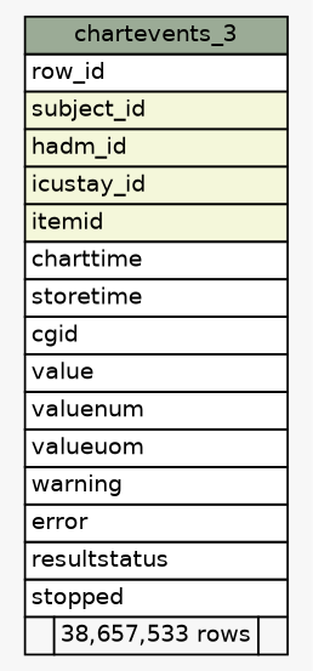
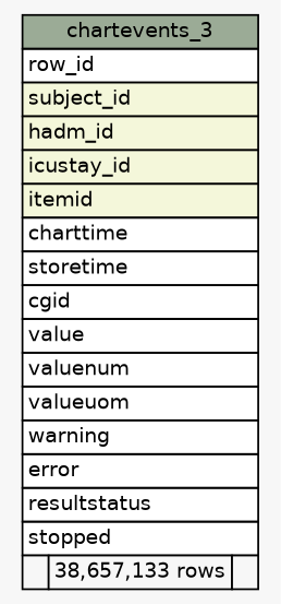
  digraph {
    bgcolor="#f7f7f7"
    fontname=Helvetica
    fontsize=11
    nodesep=0.18
    rankdir=TB
    ranksep=0.46
-   n1 [fontname=Helvetica fontsize=11 label=<     <TABLE BORDER="0" CELLBORDER="1" CELLSPACING="0" BGCOLOR="#ffffff">       <TR><TD COLSPAN="3" BGCOLOR="#9bab96" ALIGN="CENTER">chartevents_3</TD></TR>       <TR><TD PORT="row_id" COLSPAN="3" ALIGN="LEFT">row_id</TD></TR>       <TR><TD PORT="subject_id" COLSPAN="3" BGCOLOR="#f4f7da" ALIGN="LEFT">subject_id</TD></TR>       <TR><TD PORT="hadm_id" COLSPAN="3" BGCOLOR="#f4f7da" ALIGN="LEFT">hadm_id</TD></TR>       <TR><TD PORT="icustay_id" COLSPAN="3" BGCOLOR="#f4f7da" ALIGN="LEFT">icustay_id</TD></TR>       <TR><TD PORT="itemid" COLSPAN="3" BGCOLOR="#f4f7da" ALIGN="LEFT">itemid</TD></TR>       <TR><TD PORT="charttime" COLSPAN="3" ALIGN="LEFT">charttime</TD></TR>       <TR><TD PORT="storetime" COLSPAN="3" ALIGN="LEFT">storetime</TD></TR>       <TR><TD PORT="cgid" COLSPAN="3" ALIGN="LEFT">cgid</TD></TR>       <TR><TD PORT="value" COLSPAN="3" ALIGN="LEFT">value</TD></TR>       <TR><TD PORT="valuenum" COLSPAN="3" ALIGN="LEFT">valuenum</TD></TR>       <TR><TD PORT="valueuom" COLSPAN="3" ALIGN="LEFT">valueuom</TD></TR>       <TR><TD PORT="warning" COLSPAN="3" ALIGN="LEFT">warning</TD></TR>       <TR><TD PORT="error" COLSPAN="3" ALIGN="LEFT">error</TD></TR>       <TR><TD PORT="resultstatus" COLSPAN="3" ALIGN="LEFT">resultstatus</TD></TR>       <TR><TD PORT="stopped" COLSPAN="3" ALIGN="LEFT">stopped</TD></TR>       <TR><TD ALIGN="LEFT" BGCOLOR="#f7f7f7">  </TD><TD ALIGN="RIGHT" BGCOLOR="#f7f7f7">38,657,533 rows</TD><TD ALIGN="RIGHT" BGCOLOR="#f7f7f7">  </TD></TR>     </TABLE>> shape=plaintext]
+   n1 [fontname=Helvetica fontsize=11 label=<     <TABLE BORDER="0" CELLBORDER="1" CELLSPACING="0" BGCOLOR="#ffffff">       <TR><TD COLSPAN="3" BGCOLOR="#9bab96" ALIGN="CENTER">chartevents_3</TD></TR>       <TR><TD PORT="row_id" COLSPAN="3" ALIGN="LEFT">row_id</TD></TR>       <TR><TD PORT="subject_id" COLSPAN="3" BGCOLOR="#f4f7da" ALIGN="LEFT">subject_id</TD></TR>       <TR><TD PORT="hadm_id" COLSPAN="3" BGCOLOR="#f4f7da" ALIGN="LEFT">hadm_id</TD></TR>       <TR><TD PORT="icustay_id" COLSPAN="3" BGCOLOR="#f4f7da" ALIGN="LEFT">icustay_id</TD></TR>       <TR><TD PORT="itemid" COLSPAN="3" BGCOLOR="#f4f7da" ALIGN="LEFT">itemid</TD></TR>       <TR><TD PORT="charttime" COLSPAN="3" ALIGN="LEFT">charttime</TD></TR>       <TR><TD PORT="storetime" COLSPAN="3" ALIGN="LEFT">storetime</TD></TR>       <TR><TD PORT="cgid" COLSPAN="3" ALIGN="LEFT">cgid</TD></TR>       <TR><TD PORT="value" COLSPAN="3" ALIGN="LEFT">value</TD></TR>       <TR><TD PORT="valuenum" COLSPAN="3" ALIGN="LEFT">valuenum</TD></TR>       <TR><TD PORT="valueuom" COLSPAN="3" ALIGN="LEFT">valueuom</TD></TR>       <TR><TD PORT="warning" COLSPAN="3" ALIGN="LEFT">warning</TD></TR>       <TR><TD PORT="error" COLSPAN="3" ALIGN="LEFT">error</TD></TR>       <TR><TD PORT="resultstatus" COLSPAN="3" ALIGN="LEFT">resultstatus</TD></TR>       <TR><TD PORT="stopped" COLSPAN="3" ALIGN="LEFT">stopped</TD></TR>       <TR><TD ALIGN="LEFT" BGCOLOR="#f7f7f7">  </TD><TD ALIGN="RIGHT" BGCOLOR="#f7f7f7">38,657,133 rows</TD><TD ALIGN="RIGHT" BGCOLOR="#f7f7f7">  </TD></TR>     </TABLE>> shape=plaintext]
  }
